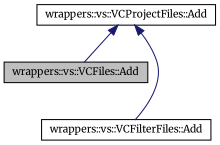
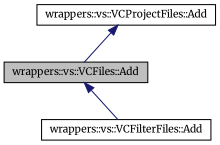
  digraph {
    fontname=Merriweather
    rankdir=TB
    node [color=black fillcolor=white fontname=Merriweather fontsize=10 shape=record style=filled]
    edge [color=midnightblue dir=back fontname=Merriweather fontsize=10 labelfontname=Verdana labelfontsize=10 style=solid]
    n1 [fillcolor=grey75 fontcolor=black height=0.2 label="wrappers::vs::VCFiles::Add" width=0.4]
    n2 [height=0.2 label="wrappers::vs::VCFilterFiles::Add" width=0.4]
    n3 [height=0.2 label="wrappers::vs::VCProjectFiles::Add" width=0.4]
-   n3 -> n2
+   n1 -> n2
    n3 -> n1
  }
